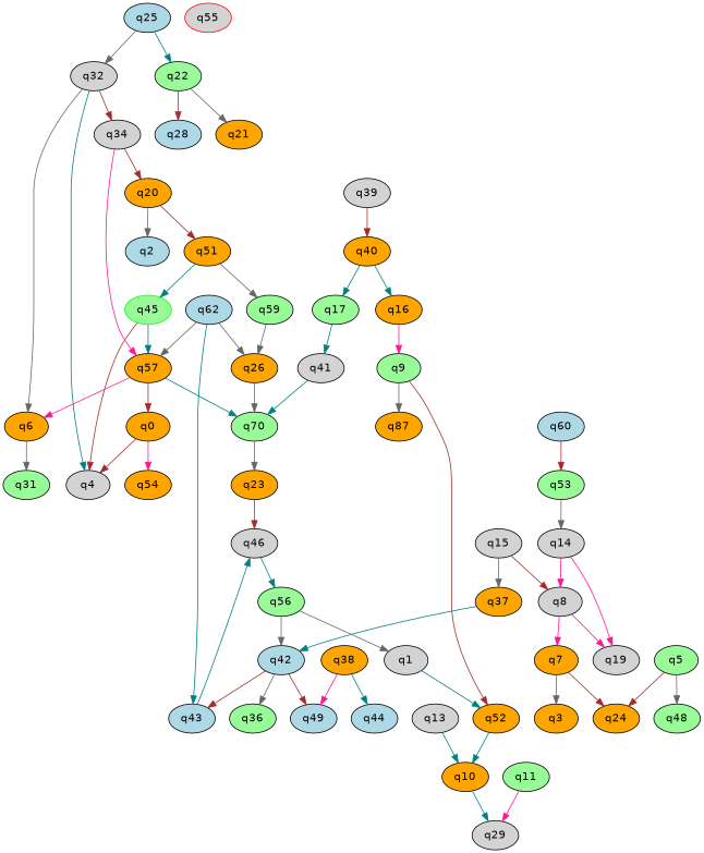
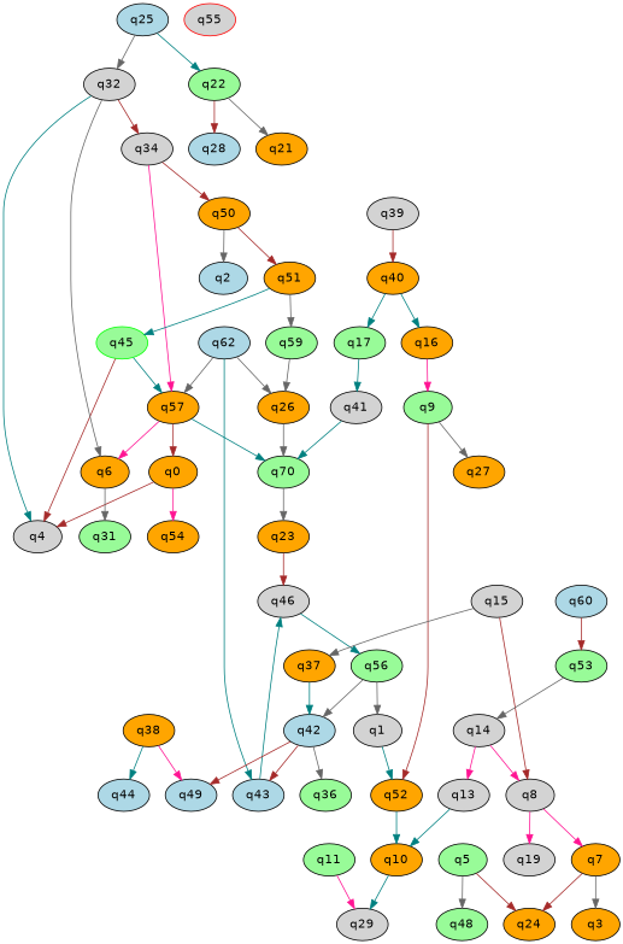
  digraph {
    fontname="DejaVu Sans"
    node [fillcolor=orange fontname="DejaVu Sans" style=filled]
    edge [color=gray40 fontname="DejaVu Sans"]
    q45 [color=green fillcolor=palegreen initial=1]
    q4 [fillcolor=lightgrey]
    q57
    q0
    q6
    n6 [fillcolor=palegreen label=q70]
    q55 [color=red fillcolor=lightgrey final=1]
    q54
    q52
    q1 [fillcolor=lightgrey]
    q10
    q29 [fillcolor=lightgrey]
    q5 [fillcolor=palegreen]
    q24
    q48 [fillcolor=palegreen]
    q31 [fillcolor=palegreen]
    q7
    q3
    q8 [fillcolor=lightgrey]
    q19 [fillcolor=lightgrey]
    q9 [fillcolor=palegreen]
-   q27 [label=q87]
+   q27
    q11 [fillcolor=palegreen]
    n24 [fillcolor=lightblue label=q62]
    q26
    q43 [fillcolor=lightblue]
    q46 [fillcolor=lightgrey]
    q23
    q56 [fillcolor=palegreen]
    q13 [fillcolor=lightgrey]
    q14 [fillcolor=lightgrey]
    q15 [fillcolor=lightgrey]
    q37
    q42 [fillcolor=lightblue]
    q49 [fillcolor=lightblue]
    q36 [fillcolor=palegreen]
    q16
    q17 [fillcolor=palegreen]
    q41 [fillcolor=lightgrey]
    q22 [fillcolor=palegreen]
    q21
    q28 [fillcolor=lightblue]
    q25 [fillcolor=lightblue]
    q32 [fillcolor=lightgrey]
    q34 [fillcolor=lightgrey]
-   q50 [label=q20]
+   q50
    q2 [fillcolor=lightblue]
    q51
    q59 [fillcolor=palegreen]
    q38
    q44 [fillcolor=lightblue]
    q40
    q39 [fillcolor=lightgrey]
    q53 [fillcolor=palegreen]
    q60 [fillcolor=lightblue]
    q45 -> q4 [color=brown]
    q45 -> q57 [color=teal]
    q57 -> q0 [color=brown]
    q57 -> q6 [color=deeppink]
    q57 -> n6 [color=teal]
    q0 -> q4 [color=brown]
    q0 -> q54 [color=deeppink]
    q6 -> q31
    n6 -> q23
    q52 -> q10 [color=teal]
    q1 -> q52 [color=teal]
    q10 -> q29 [color=teal]
    q5 -> q24 [color=brown]
    q5 -> q48
    q7 -> q24 [color=brown]
    q7 -> q3
    q8 -> q7 [color=deeppink]
    q8 -> q19 [color=deeppink]
    q9 -> q52 [color=brown]
    q9 -> q27
    q11 -> q29 [color=deeppink]
    n24 -> q57
    n24 -> q26
    n24 -> q43 [color=teal]
    q26 -> n6
    q43 -> q46 [color=teal]
    q46 -> q56 [color=teal]
    q23 -> q46 [color=brown]
    q56 -> q1
    q56 -> q42
    q13 -> q10 [color=teal]
    q14 -> q8 [color=deeppink]
-   q14 -> q19 [color=deeppink]
+   q14 -> q13 [color=deeppink]
    q15 -> q8 [color=brown]
    q15 -> q37
    q37 -> q42 [color=teal]
    q42 -> q43 [color=brown]
    q42 -> q49 [color=brown]
    q42 -> q36
    q16 -> q9 [color=deeppink]
    q17 -> q41 [color=teal]
    q41 -> n6 [color=teal]
    q22 -> q21
    q22 -> q28 [color=brown]
    q25 -> q22 [color=teal]
    q25 -> q32
    q32 -> q4 [color=teal]
    q32 -> q6
    q32 -> q34 [color=brown]
    q34 -> q57 [color=deeppink]
    q34 -> q50 [color=brown]
    q50 -> q2
    q50 -> q51 [color=brown]
    q51 -> q45 [color=teal]
    q51 -> q59
    q59 -> q26
    q38 -> q49 [color=deeppink]
    q38 -> q44 [color=teal]
    q40 -> q16 [color=teal]
    q40 -> q17 [color=teal]
    q39 -> q40 [color=brown]
    q53 -> q14
    q60 -> q53 [color=brown]
  }
